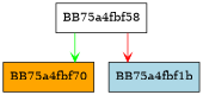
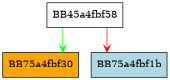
  digraph {
    splines=ortho
    node [shape=box style=filled]
    edge [arrowhead=vee]
-   BB75a4fbf58 [fillcolor=white]
-   BB75a4fbf70 [fillcolor=orange]
+   BB75a4fbf58 [fillcolor=white label=BB45a4fbf58]
+   BB75a4fbf70 [fillcolor=orange label=BB75a4fbf30]
    n3 [fillcolor=lightblue label=BB75a4fbf1b]
    BB75a4fbf58 -> BB75a4fbf70 [color=green]
    BB75a4fbf58 -> n3 [color=red]
  }
